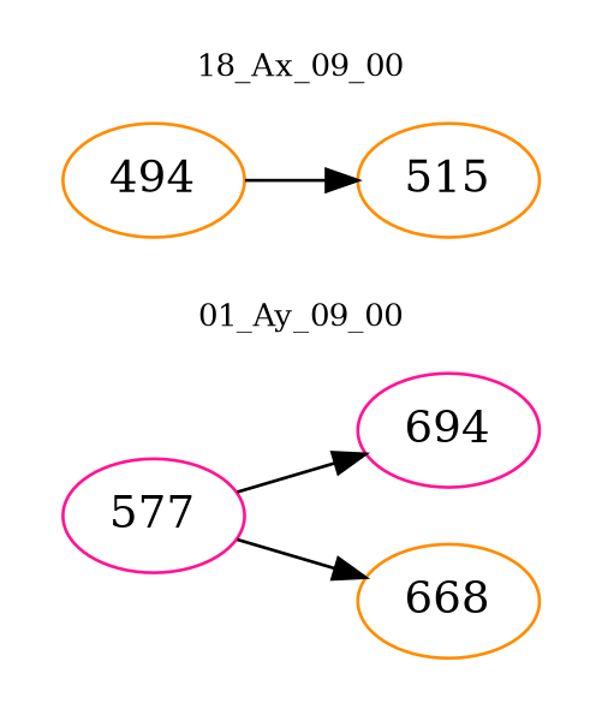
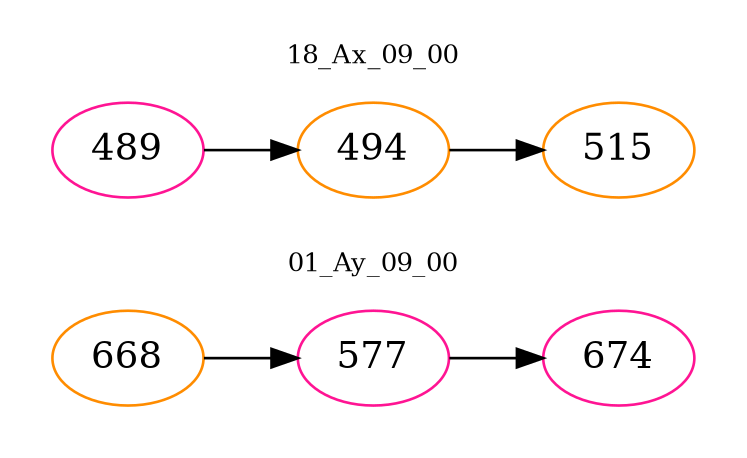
  digraph {
    rankdir=LR
    node [color=darkorange]
    edge [color=black]
    n1 [label=668]
    n2 [color=deeppink label=577]
-   n3 [color=deeppink label=694]
+   n3 [color=deeppink label=674]
+   n4 [color=deeppink label=489]
    n5 [label=494]
    n6 [label=515]
    subgraph cluster_1 {
      color=white
      fontsize=10
      label="01_Ay_09_00"
      n1
      n2
      n3
    }
    subgraph cluster_2 {
      color=white
      fontsize=10
      label="18_Ax_09_00"
+     n4
      n5
      n6
    }
-   n2 -> n1
+   n1 -> n2
    n2 -> n3
+   n4 -> n5
    n5 -> n6
  }
